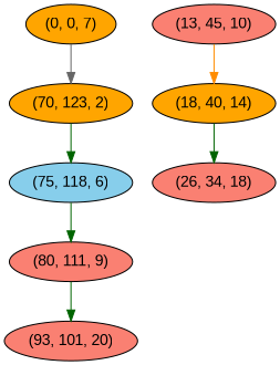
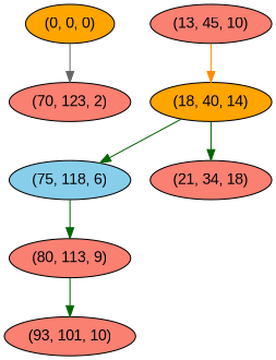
  digraph {
    fontname="Liberation Sans"
    node [fillcolor=salmon fontname="Liberation Sans" style=filled]
    edge [color=darkgreen fontname="Liberation Sans"]
-   "(0, 0, 0)" [fillcolor=orange label="(0, 0, 7)"]
-   "(70, 123, 2)" [fillcolor=orange]
+   "(0, 0, 0)" [fillcolor=orange]
+   "(70, 123, 2)"
    "(75, 118, 6)" [fillcolor=skyblue]
    "(13, 45, 10)"
    "(18, 40, 14)" [fillcolor=orange]
-   "(26, 34, 18)"
-   "(80, 113, 9)" [label="(80, 111, 9)"]
-   "(93, 101, 20)"
+   "(26, 34, 18)" [label="(21, 34, 18)"]
+   "(80, 113, 9)"
+   "(93, 101, 20)" [label="(93, 101, 10)"]
    "(0, 0, 0)" -> "(70, 123, 2)" [color=gray40]
-   "(70, 123, 2)" -> "(75, 118, 6)"
+   "(18, 40, 14)" -> "(75, 118, 6)"
    "(75, 118, 6)" -> "(80, 113, 9)"
    "(13, 45, 10)" -> "(18, 40, 14)" [color=darkorange]
    "(18, 40, 14)" -> "(26, 34, 18)"
    "(80, 113, 9)" -> "(93, 101, 20)"
  }
